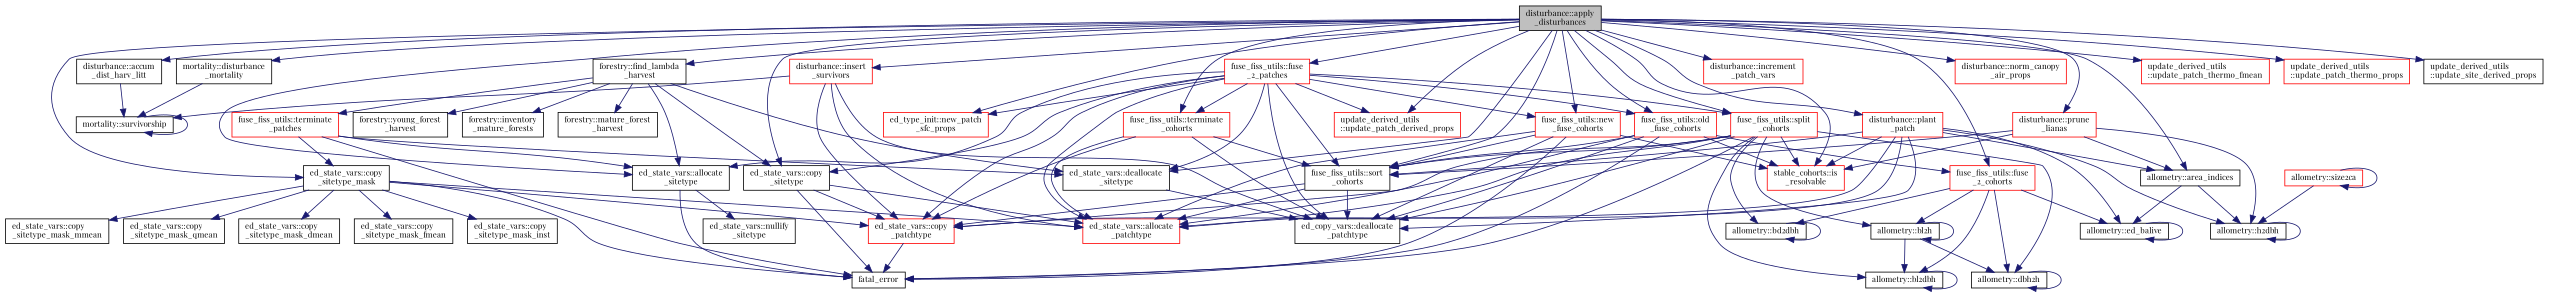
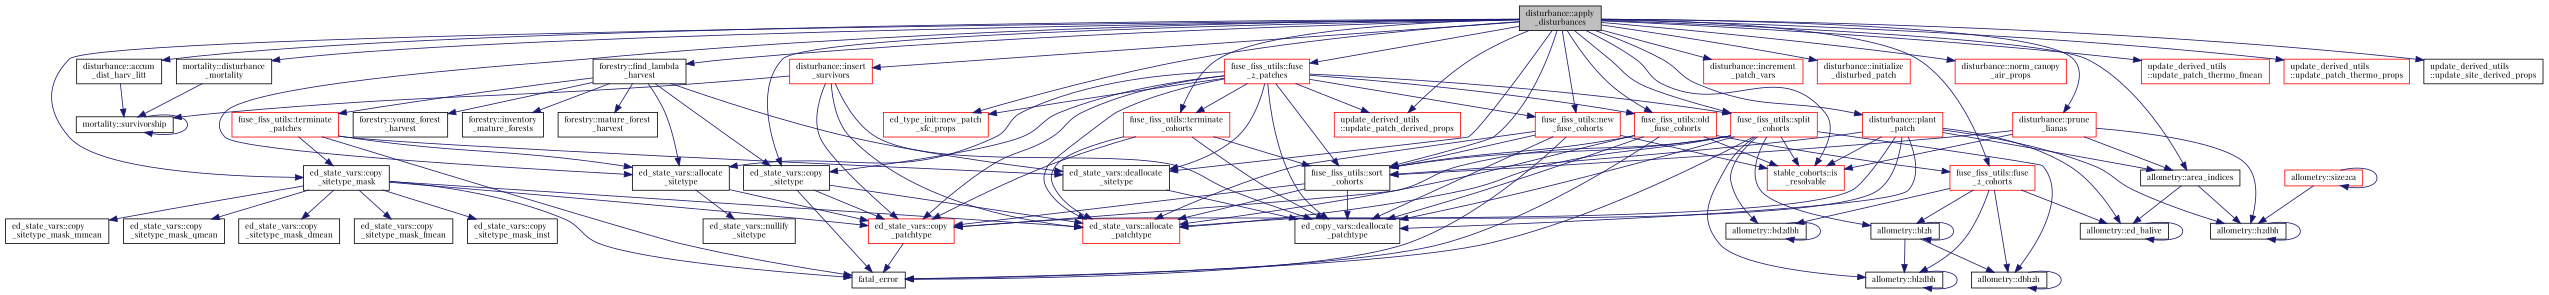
  digraph {
    fontname="Playfair Display"
    rankdir=TB
    node [color=black fillcolor=white fontname="Playfair Display" fontsize=10 shape=record style=filled]
    edge [color=midnightblue fontname="Playfair Display" fontsize=10 labelfontname=Helvetica labelfontsize=10 style=solid]
    n1 [fillcolor=grey75 fontcolor=black height=0.2 label="disturbance::apply\l_disturbances" width=0.4]
    n2 [height=0.2 label="disturbance::accum\l_dist_harv_litt" width=0.4]
    n3 [height=0.2 label="ed_state_vars::allocate\l_sitetype" width=0.4]
    n4 [height=0.2 label="allometry::area_indices" width=0.4]
    n5 [height=0.2 label="ed_state_vars::copy\l_sitetype" width=0.4]
    n6 [height=0.2 label="ed_state_vars::copy\l_sitetype_mask" width=0.4]
    n7 [height=0.2 label="ed_state_vars::deallocate\l_sitetype" width=0.4]
    n8 [height=0.2 label="mortality::disturbance\l_mortality" width=0.4]
    n9 [height=0.2 label="forestry::find_lambda\l_harvest" width=0.4]
    n10 [color=red height=0.2 label="fuse_fiss_utils::fuse\l_2_cohorts" width=0.4]
    n11 [color=red height=0.2 label="fuse_fiss_utils::fuse\l_2_patches" width=0.4]
    n12 [color=red height=0.2 label="fuse_fiss_utils::new\l_fuse_cohorts" width=0.4]
    n13 [color=red height=0.2 label="stable_cohorts::is\l_resolvable" width=0.4]
    n14 [height=0.2 label="fuse_fiss_utils::sort\l_cohorts" width=0.4]
    n15 [color=red height=0.2 label="ed_type_init::new_patch\l_sfc_props" width=0.4]
    n16 [color=red height=0.2 label="fuse_fiss_utils::old\l_fuse_cohorts" width=0.4]
    n17 [color=red height=0.2 label="fuse_fiss_utils::split\l_cohorts" width=0.4]
    n18 [color=red height=0.2 label="fuse_fiss_utils::terminate\l_cohorts" width=0.4]
    n19 [color=red height=0.2 label="update_derived_utils\l::update_patch_derived_props" width=0.4]
    n20 [color=red height=0.2 label="disturbance::increment\l_patch_vars" width=0.4]
+   n21 [color=red height=0.2 label="disturbance::initialize\l_disturbed_patch" width=0.4]
    n22 [color=red height=0.2 label="disturbance::insert\l_survivors" width=0.4]
    n23 [color=red height=0.2 label="disturbance::norm_canopy\l_air_props" width=0.4]
    n24 [color=red height=0.2 label="disturbance::plant\l_patch" width=0.4]
    n25 [color=red height=0.2 label="disturbance::prune\l_lianas" width=0.4]
    n26 [color=red height=0.2 label="update_derived_utils\l::update_patch_thermo_fmean" width=0.4]
    n27 [color=red height=0.2 label="update_derived_utils\l::update_patch_thermo_props" width=0.4]
    n28 [height=0.2 label="update_derived_utils\l::update_site_derived_props" width=0.4]
    n29 [height=0.2 label="mortality::survivorship" width=0.4]
    n30 [height=0.2 label=fatal_error width=0.4]
    n31 [height=0.2 label="ed_state_vars::nullify\l_sitetype" width=0.4]
    n32 [height=0.2 label="allometry::h2dbh" width=0.4]
    n33 [height=0.2 label="allometry::ed_balive" width=0.4]
    n34 [color=red height=0.2 label="ed_state_vars::allocate\l_patchtype" width=0.4]
    n35 [color=red height=0.2 label="ed_state_vars::copy\l_patchtype" width=0.4]
    n36 [height=0.2 label="ed_state_vars::copy\l_sitetype_mask_dmean" width=0.4]
    n37 [height=0.2 label="ed_state_vars::copy\l_sitetype_mask_fmean" width=0.4]
    n38 [height=0.2 label="ed_state_vars::copy\l_sitetype_mask_inst" width=0.4]
    n39 [height=0.2 label="ed_state_vars::copy\l_sitetype_mask_mmean" width=0.4]
    n40 [height=0.2 label="ed_state_vars::copy\l_sitetype_mask_qmean" width=0.4]
    n41 [height=0.2 label="ed_copy_vars::deallocate\l_patchtype" width=0.4]
    n42 [height=0.2 label="forestry::inventory\l_mature_forests" width=0.4]
    n43 [height=0.2 label="forestry::mature_forest\l_harvest" width=0.4]
    n44 [color=red height=0.2 label="fuse_fiss_utils::terminate\l_patches" width=0.4]
    n45 [height=0.2 label="forestry::young_forest\l_harvest" width=0.4]
    n46 [height=0.2 label="allometry::bd2dbh" width=0.4]
    n47 [height=0.2 label="allometry::bl2dbh" width=0.4]
    n48 [height=0.2 label="allometry::bl2h" width=0.4]
    n49 [height=0.2 label="allometry::dbh2h" width=0.4]
    n50 [color=red height=0.2 label="allometry::size2ca" width=0.4]
    n1 -> n2
    n1 -> n3
    n1 -> n4
    n1 -> n5
    n1 -> n6
    n1 -> n7
    n1 -> n8
    n1 -> n9
    n1 -> n10
    n1 -> n11
    n1 -> n12
    n1 -> n13
    n1 -> n14
    n1 -> n15
    n1 -> n16
    n1 -> n17
    n1 -> n18
    n1 -> n19
    n1 -> n20
+   n1 -> n21
    n1 -> n22
    n1 -> n23
    n1 -> n24
    n1 -> n25
    n1 -> n26
    n1 -> n27
    n1 -> n28
    n2 -> n29
-   n3 -> n30
+   n3 -> n35
    n3 -> n31
    n4 -> n32
    n4 -> n33
    n5 -> n30
    n5 -> n34
    n5 -> n35
    n6 -> n30
    n6 -> n34
    n6 -> n35
    n6 -> n36
    n6 -> n37
    n6 -> n38
    n6 -> n39
    n6 -> n40
    n7 -> n41
    n8 -> n29
    n9 -> n3
    n9 -> n5
    n9 -> n7
    n9 -> n42
    n9 -> n43
    n9 -> n44
    n9 -> n45
    n10 -> n33
    n10 -> n46
    n10 -> n47
    n10 -> n48
    n10 -> n49
    n11 -> n3
    n11 -> n5
    n11 -> n7
    n11 -> n12
    n11 -> n14
    n11 -> n15
    n11 -> n16
    n11 -> n17
    n11 -> n18
    n11 -> n19
    n11 -> n34
    n11 -> n35
    n11 -> n41
    n12 -> n13
    n12 -> n14
    n12 -> n30
    n12 -> n34
    n12 -> n41
    n14 -> n34
    n14 -> n35
    n14 -> n41
    n16 -> n10
    n16 -> n13
    n16 -> n14
    n16 -> n30
    n16 -> n34
    n16 -> n41
    n17 -> n13
    n17 -> n14
    n17 -> n30
    n17 -> n34
    n17 -> n35
    n17 -> n41
    n17 -> n46
    n17 -> n47
    n17 -> n48
    n17 -> n49
    n18 -> n14
    n18 -> n34
    n18 -> n35
    n18 -> n41
    n22 -> n29
    n22 -> n34
    n22 -> n35
    n22 -> n41
    n24 -> n4
    n24 -> n13
    n24 -> n14
    n24 -> n32
    n24 -> n33
    n24 -> n34
    n24 -> n35
    n24 -> n41
    n25 -> n4
    n25 -> n13
    n25 -> n14
    n25 -> n32
    n29 -> n29
    n32 -> n32
    n33 -> n33
    n35 -> n30
    n44 -> n3
    n44 -> n6
    n44 -> n7
    n44 -> n30
    n46 -> n46
    n47 -> n47
    n48 -> n47
    n48 -> n48
    n48 -> n49
    n49 -> n49
    n50 -> n32
    n50 -> n50
  }
